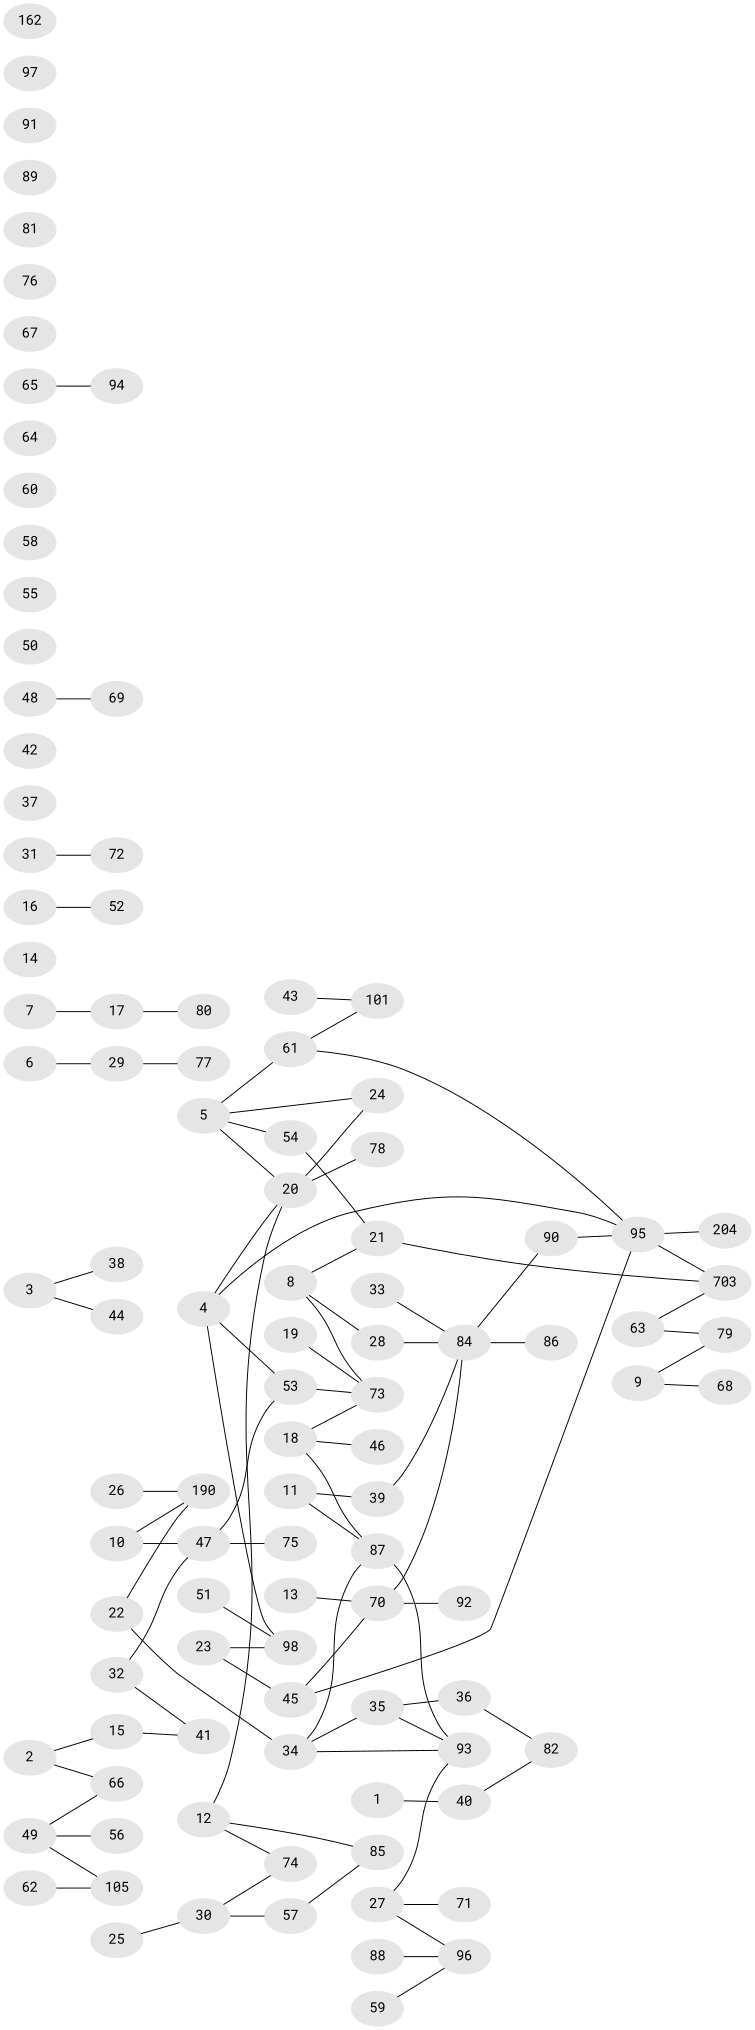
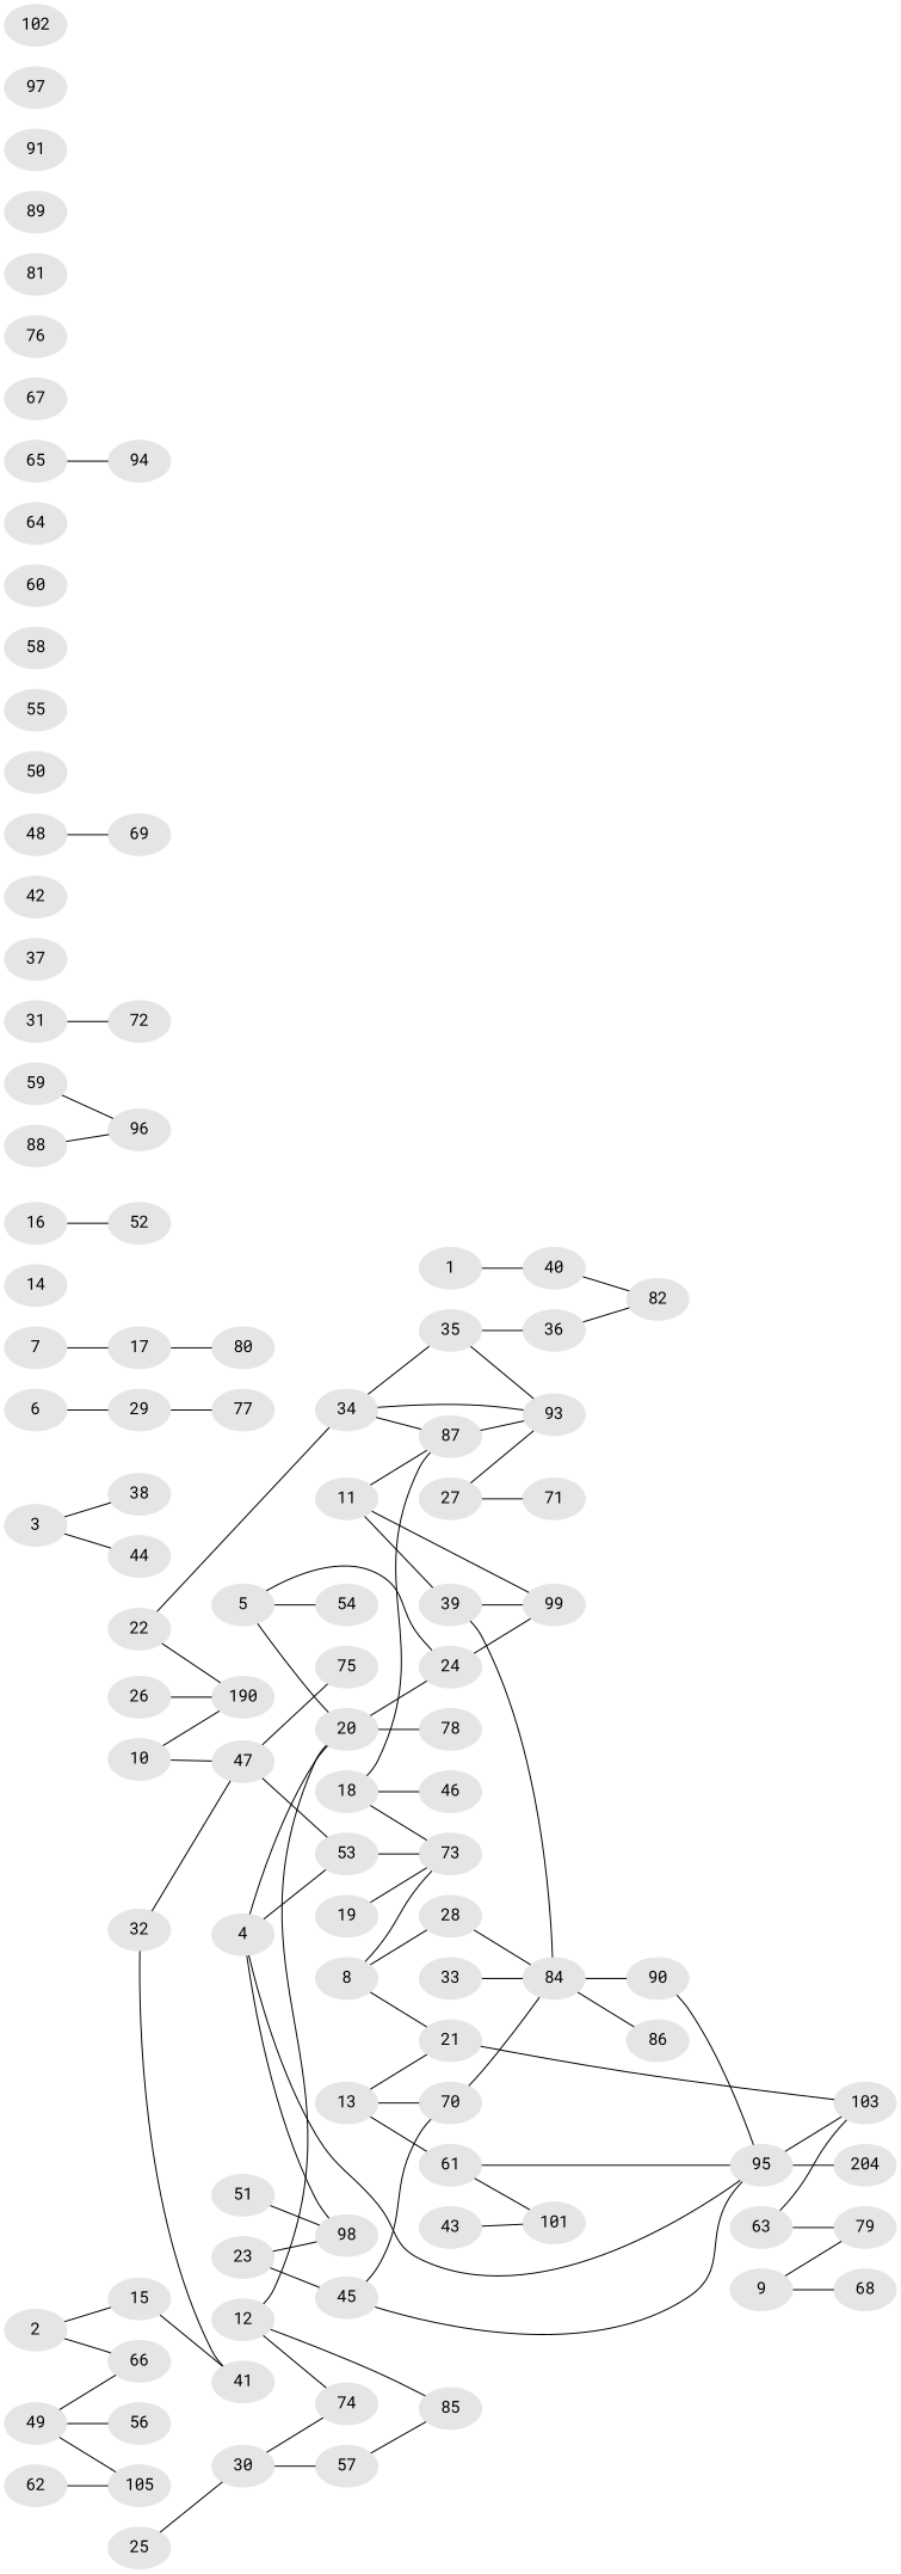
  graph {
    fontname="Roboto Mono"
    rankdir=LR
    node [color=gray90 fontname="Roboto Mono" style=filled]
    edge [fontname="Roboto Mono"]
    1
    40
    82
    2
    15
    66
    41
    3
    38
    44
    4
    20
    53
    95
    98
    24
    78
    73
-   103 [label=703]
+   103
    n20 [label=204]
    5
    54
    61
+   99
    101
    6
    29
    77
    7
    17
    80
    8
    21
    28
    84
    9
    68
    79
    10
    47
    n41 [label=190]
    75
    11
    39
    87
    93
    12
    74
    85
    13
    70
-   92
    14
    16
    52
    18
    46
    19
    22
    34
    35
    23
    45
    25
    30
    57
    26
    27
    71
    96
    86
    90
    31
    72
    32
    33
    36
    37
    42
    43
    48
    69
    49
    56
    105
    50
    51
    55
    58
    59
    60
    62
    63
    64
    65
    94
    67
    76
    81
    88
    89
    91
    97
-   102 [label=162]
+   102
    1 -- 40
    40 -- 82
    2 -- 15
    2 -- 66
    15 -- 41
    3 -- 38
    3 -- 44
    4 -- 20
    4 -- 53
    4 -- 95
    4 -- 98
    20 -- 24
    20 -- 78
    53 -- 73
    95 -- 103
    95 -- n20
+   24 -- 99
    5 -- 20
    5 -- 24
    5 -- 54
-   5 -- 61
+   13 -- 61
    61 -- 95
    61 -- 101
    6 -- 29
    29 -- 77
    7 -- 17
    17 -- 80
    8 -- 73
    8 -- 21
    8 -- 28
    21 -- 103
    28 -- 84
    84 -- 86
    84 -- 90
    9 -- 68
    9 -- 79
    10 -- 47
    10 -- n41
    47 -- 53
    47 -- 75
+   11 -- 99
    11 -- 39
    11 -- 87
+   39 -- 99
    39 -- 84
    87 -- 93
    12 -- 20
    12 -- 74
    12 -- 85
-   54 -- 21
+   13 -- 21
    13 -- 70
    70 -- 84
-   70 -- 92
    16 -- 52
    18 -- 73
    18 -- 87
    18 -- 46
    19 -- 73
    22 -- n41
    22 -- 34
    34 -- 87
    34 -- 93
    34 -- 35
    35 -- 93
    35 -- 36
    23 -- 98
    23 -- 45
    45 -- 95
    45 -- 70
    25 -- 30
    30 -- 74
    30 -- 57
    57 -- 85
    26 -- n41
    27 -- 93
    27 -- 71
-   27 -- 96
    90 -- 95
    31 -- 72
    32 -- 41
    32 -- 47
    33 -- 84
    36 -- 82
    43 -- 101
    48 -- 69
    49 -- 66
    49 -- 56
    49 -- 105
    51 -- 98
    59 -- 96
    62 -- 105
    63 -- 103
    63 -- 79
    65 -- 94
    88 -- 96
  }
